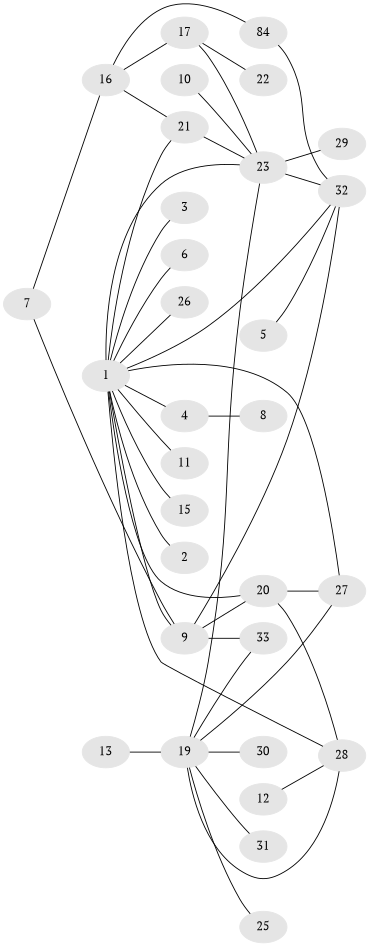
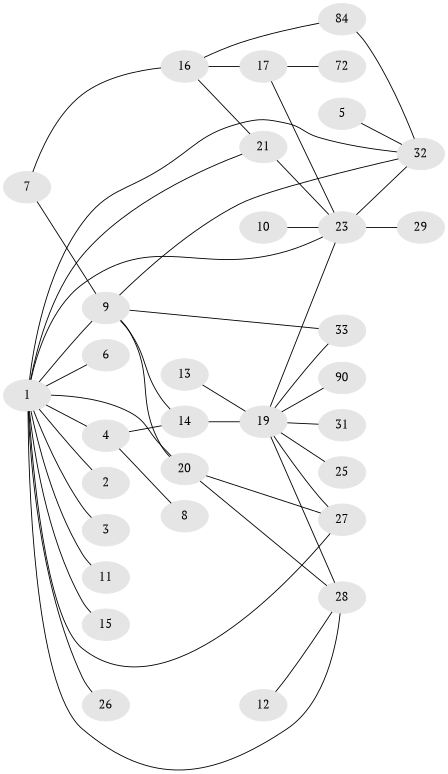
  graph {
    fontname="PT Serif"
    rankdir=LR
    node [color=gray90 fontname="PT Serif" style=filled]
    edge [fontname="PT Serif" weight=1.0]
    1
    2
    3
    4
    6
    9
    11
    15
    20
    21
    23
    26
    27
    28
    32
    8
+   14
    33
    29
    19
    5
    16
    17
    n24 [label=84]
    7
    10
    12
    13
    25
-   30
+   30 [label=90]
    31
-   22
+   22 [label=72]
    1 -- 2
    1 -- 3
    1 -- 4
    1 -- 6
    1 -- 9
    1 -- 11
    1 -- 15
    1 -- 20 [weight=2.0]
    1 -- 21
    1 -- 23 [weight=3.0]
    1 -- 26
    1 -- 27
    1 -- 28
    1 -- 32
    4 -- 8
+   4 -- 14
    9 -- 20
    9 -- 32
+   9 -- 14
    9 -- 33
    20 -- 27
    20 -- 28
    21 -- 23
    23 -- 32 [weight=2.0]
    23 -- 29
+   14 -- 19
    19 -- 23
    19 -- 27
    19 -- 28
    19 -- 33
    19 -- 25
    19 -- 30
    19 -- 31
    5 -- 32
    16 -- 21
    16 -- 17
    16 -- n24
    17 -- 23
    17 -- 22
    n24 -- 32 [weight=2.0]
    7 -- 9
    7 -- 16
    10 -- 23
    12 -- 28
    13 -- 19
  }
